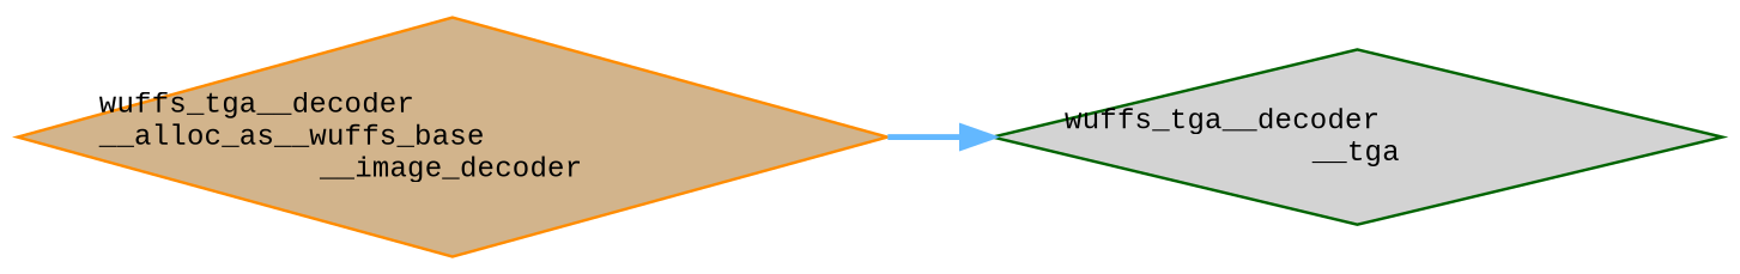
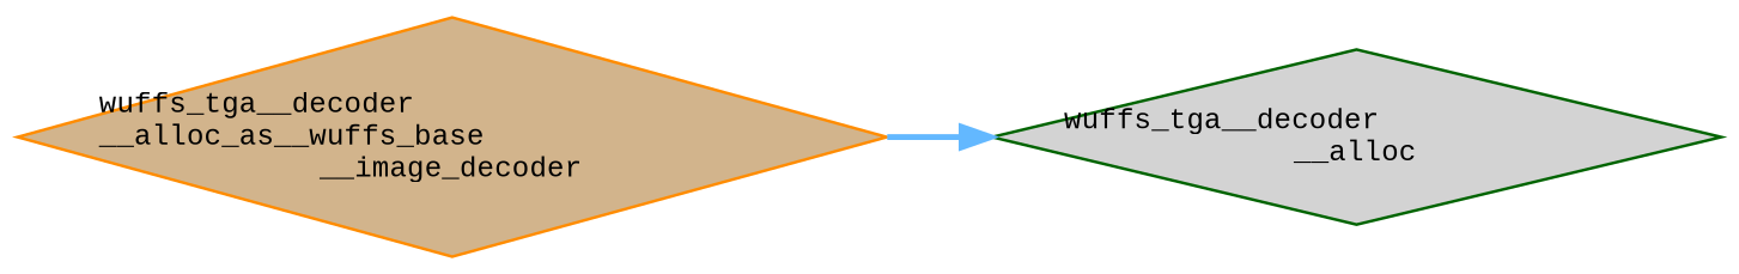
  digraph {
    rankdir=RL
    fontname="Liberation Mono"
    node [fontname="Liberation Mono" fontsize=10 shape=diamond style=filled]
-   n1 [color=darkgreen fillcolor=lightgrey fontcolor=black height=0.2 label="wuffs_tga__decoder\l__tga" width=0.4]
+   n1 [color=darkgreen fillcolor=lightgrey fontcolor=black height=0.2 label="wuffs_tga__decoder\l__alloc" width=0.4]
    n2 [color=darkorange fillcolor=tan height=0.2 label="wuffs_tga__decoder\l__alloc_as__wuffs_base\l__image_decoder" width=0.4]
    n1 -> n2 [color=steelblue1 dir=back fontname="Liberation Mono" fontsize=10 labelfontname=Helvetica labelfontsize=10 style=bold]
  }
